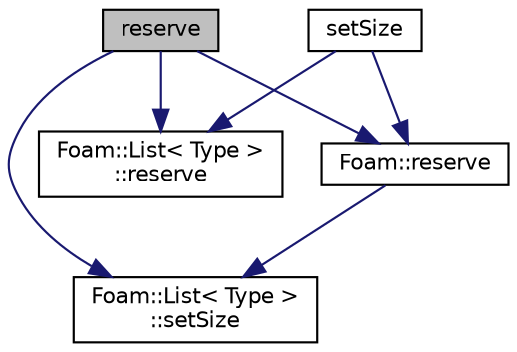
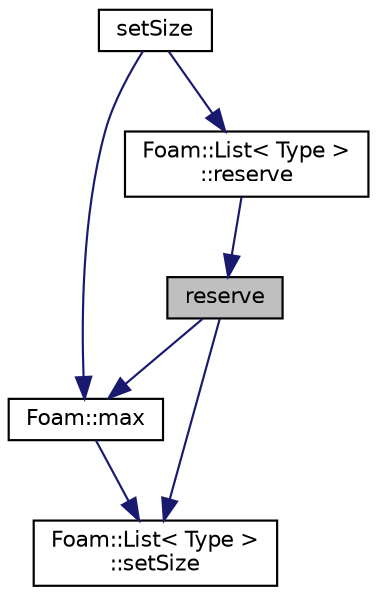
  digraph {
    rankdir=TB
    node [color=black fontname=Helvetica fontsize=10 shape=record]
    edge [color=midnightblue fontname=Helvetica fontsize=10 labelfontname=Helvetica labelfontsize=10 style=solid]
    n1 [fillcolor=grey75 fontcolor=black height=0.2 label=reserve style=filled width=0.4]
-   n2 [height=0.2 label="Foam::reserve" width=0.4]
+   n2 [height=0.2 label="Foam::max" width=0.4]
    n3 [height=0.2 label="Foam::List\< Type \>\l::setSize" width=0.4]
    n4 [height=0.2 label="Foam::List\< Type \>\l::reserve" width=0.4]
    n5 [height=0.2 label=setSize width=0.4]
    n1 -> n2
    n1 -> n3
-   n1 -> n4
+   n4 -> n1
    n2 -> n3
    n5 -> n2
    n5 -> n4
  }
